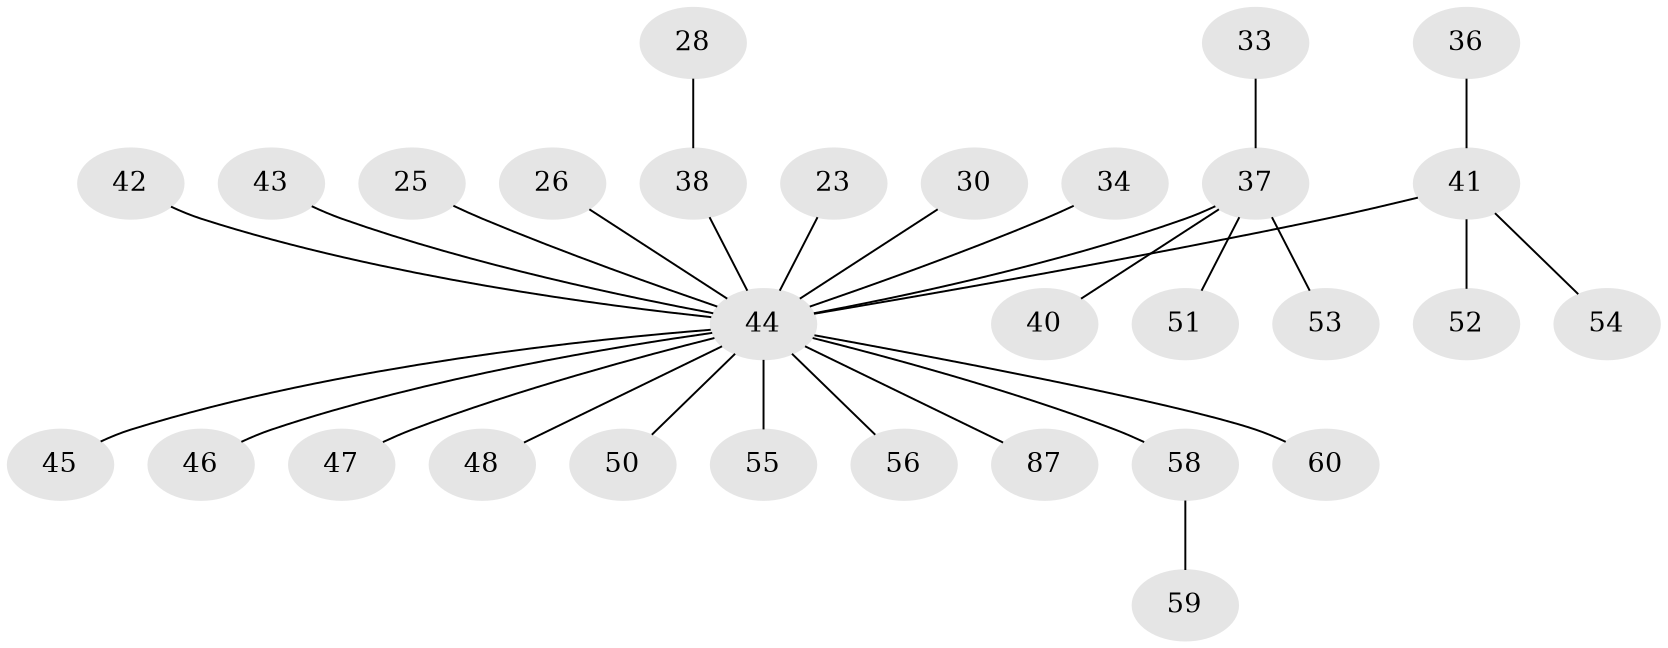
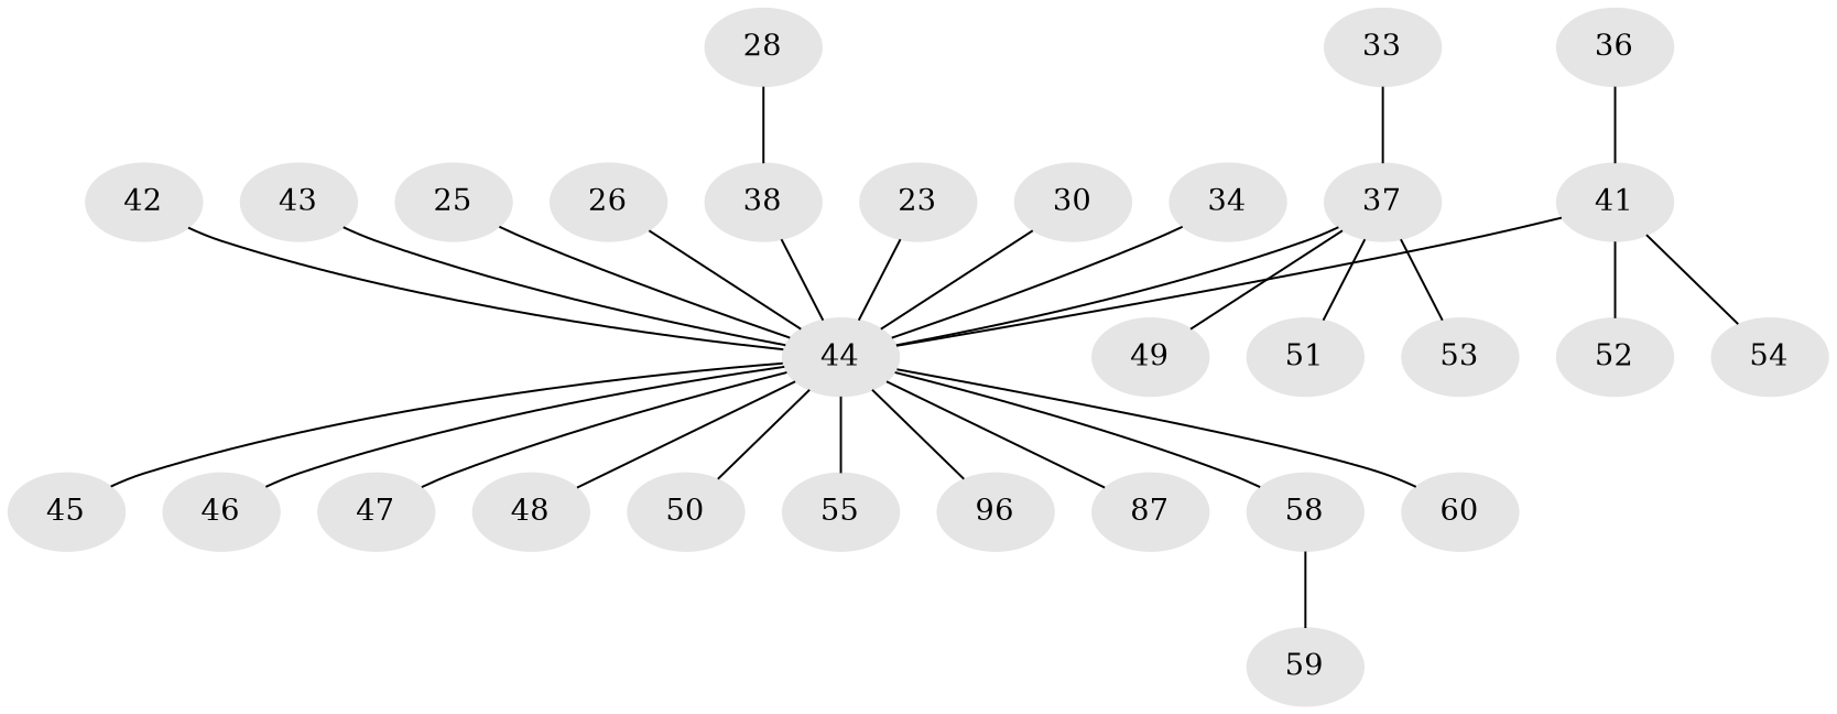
  graph {
    node [color=gray90 style=filled]
    44 [super="+15+35+20"]
    45
    46 [super="+22"]
    47
    48
    50
    55 [super="+27"]
-   56
+   56 [label=96]
    n9 [label=87 super="+3+12"]
    58 [super="+40+21"]
    60
    25
    26
    38 [super="+23"]
    28
    n16 [label=23]
    30
    37 [super="+32"]
-   49 [label=40]
+   49
    51
    53
    33
    34
    41 [super="+24"]
    52
    54
    36
    42
    43
    59
    44 -- 45
    44 -- 46
    44 -- 47
    44 -- 48
    44 -- 50
    44 -- 55
    44 -- 56
    44 -- n9
    44 -- 58 [weight=2]
    44 -- 60
    58 -- 59
    25 -- 44
    26 -- 44
    38 -- 44
    28 -- 38
    n16 -- 44
    30 -- 44
    37 -- 44
    37 -- 49
    37 -- 51
    37 -- 53
    33 -- 37
    34 -- 44
    41 -- 44
    41 -- 52
    41 -- 54
    36 -- 41
    42 -- 44
    43 -- 44
  }
